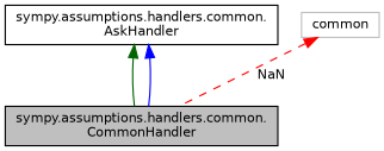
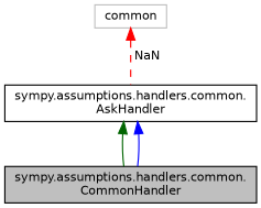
  digraph {
    node [color=black fillcolor=white fontname=Helvetica fontsize=10 shape=box style=filled]
    edge [dir=back fontname=Helvetica fontsize=10 labelfontname=Helvetica labelfontsize=10 style=solid]
    n1 [fillcolor=grey75 fontcolor=black height=0.2 label="sympy.assumptions.handlers.common.\lCommonHandler" width=0.4]
    n2 [height=0.2 label="sympy.assumptions.handlers.common.\lAskHandler" width=0.4]
    n3 [color=grey75 height=0.2 label=common width=0.4]
    n2 -> n1 [color=darkgreen]
    n2 -> n1 [color=blue]
-   n3 -> n1 [color=red label=" NaN" style=dashed]
+   n3 -> n2 [color=red label=" NaN" style=dashed]
  }
